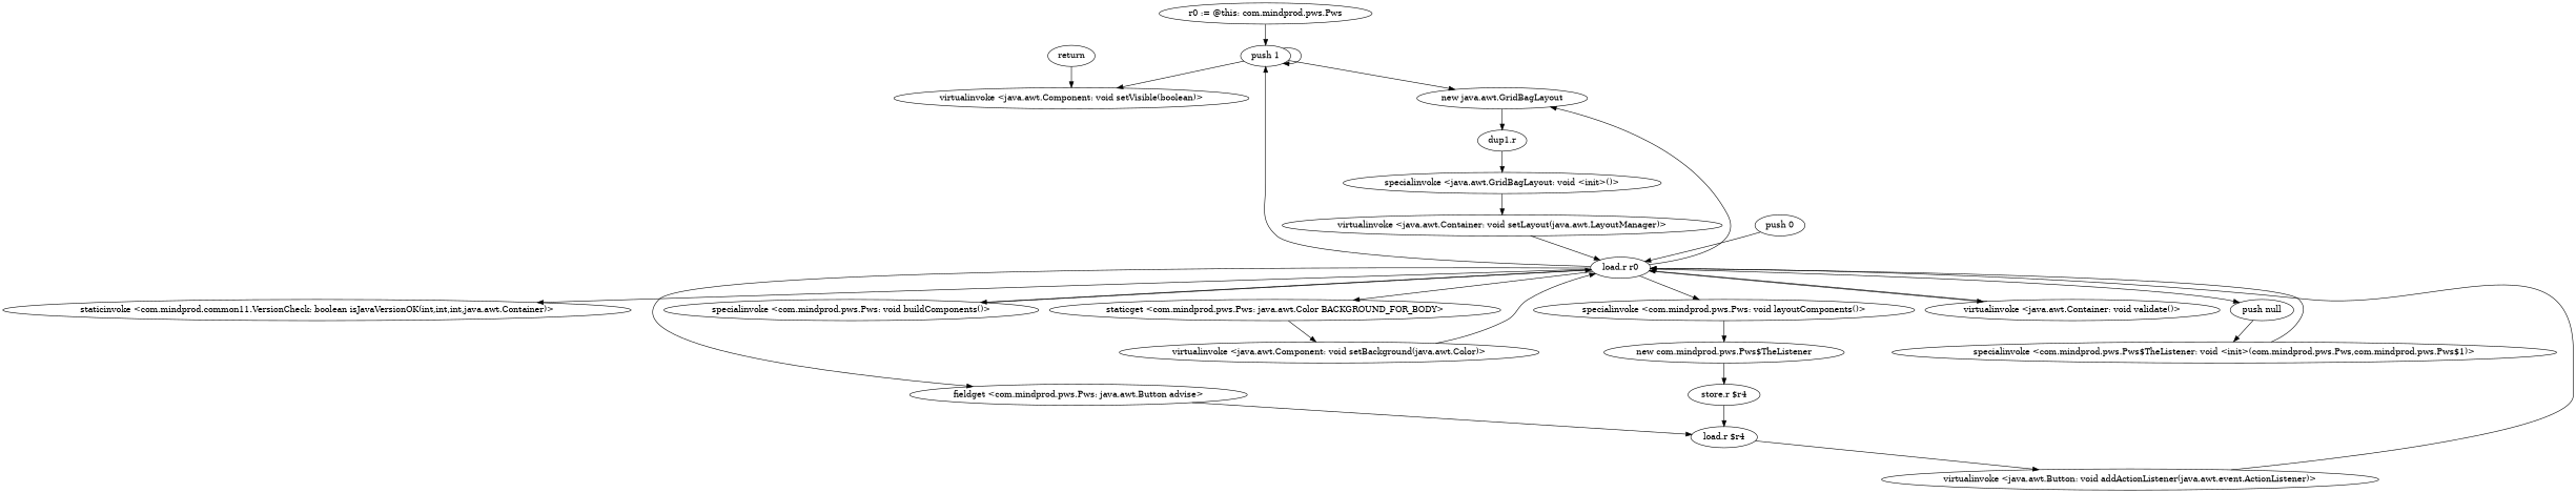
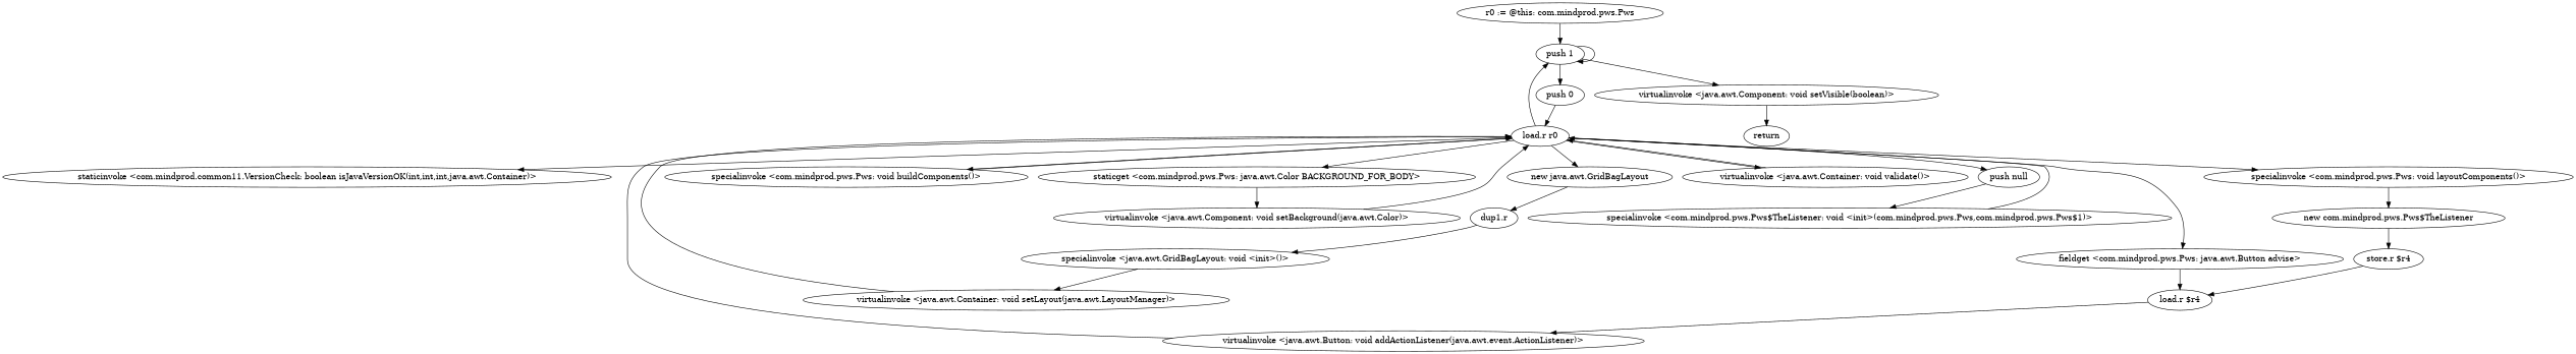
  digraph {
    "r0 := @this: com.mindprod.pws.Pws"
    "push 1"
    "push 0"
    "virtualinvoke <java.awt.Component: void setVisible(boolean)>"
    "load.r r0"
    return
    "staticinvoke <com.mindprod.common11.VersionCheck: boolean isJavaVersionOK(int,int,int,java.awt.Container)>"
    "staticget <com.mindprod.pws.Pws: java.awt.Color BACKGROUND_FOR_BODY>"
    "new java.awt.GridBagLayout"
    "specialinvoke <com.mindprod.pws.Pws: void buildComponents()>"
    "specialinvoke <com.mindprod.pws.Pws: void layoutComponents()>"
    "push null"
    "fieldget <com.mindprod.pws.Pws: java.awt.Button advise>"
    "virtualinvoke <java.awt.Container: void validate()>"
    "virtualinvoke <java.awt.Component: void setBackground(java.awt.Color)>"
    "dup1.r"
    "new com.mindprod.pws.Pws$TheListener"
    "specialinvoke <com.mindprod.pws.Pws$TheListener: void <init>(com.mindprod.pws.Pws,com.mindprod.pws.Pws$1)>"
    "load.r $r4"
    "specialinvoke <java.awt.GridBagLayout: void <init>()>"
    "virtualinvoke <java.awt.Container: void setLayout(java.awt.LayoutManager)>"
    "store.r $r4"
    "virtualinvoke <java.awt.Button: void addActionListener(java.awt.event.ActionListener)>"
    "r0 := @this: com.mindprod.pws.Pws" -> "push 1"
    "push 1" -> "push 1"
-   "push 1" -> "new java.awt.GridBagLayout"
+   "push 1" -> "push 0"
    "push 1" -> "virtualinvoke <java.awt.Component: void setVisible(boolean)>"
    "push 0" -> "load.r r0"
-   return -> "virtualinvoke <java.awt.Component: void setVisible(boolean)>"
+   "virtualinvoke <java.awt.Component: void setVisible(boolean)>" -> return
    "load.r r0" -> "push 1"
    "load.r r0" -> "staticinvoke <com.mindprod.common11.VersionCheck: boolean isJavaVersionOK(int,int,int,java.awt.Container)>"
    "load.r r0" -> "staticget <com.mindprod.pws.Pws: java.awt.Color BACKGROUND_FOR_BODY>"
    "load.r r0" -> "new java.awt.GridBagLayout"
    "load.r r0" -> "specialinvoke <com.mindprod.pws.Pws: void buildComponents()>"
    "load.r r0" -> "specialinvoke <com.mindprod.pws.Pws: void layoutComponents()>"
    "load.r r0" -> "push null"
    "load.r r0" -> "fieldget <com.mindprod.pws.Pws: java.awt.Button advise>"
    "load.r r0" -> "virtualinvoke <java.awt.Container: void validate()>"
    "staticget <com.mindprod.pws.Pws: java.awt.Color BACKGROUND_FOR_BODY>" -> "virtualinvoke <java.awt.Component: void setBackground(java.awt.Color)>"
    "new java.awt.GridBagLayout" -> "dup1.r"
    "specialinvoke <com.mindprod.pws.Pws: void buildComponents()>" -> "load.r r0"
    "specialinvoke <com.mindprod.pws.Pws: void layoutComponents()>" -> "new com.mindprod.pws.Pws$TheListener"
    "push null" -> "specialinvoke <com.mindprod.pws.Pws$TheListener: void <init>(com.mindprod.pws.Pws,com.mindprod.pws.Pws$1)>"
    "fieldget <com.mindprod.pws.Pws: java.awt.Button advise>" -> "load.r $r4"
    "virtualinvoke <java.awt.Container: void validate()>" -> "load.r r0"
    "virtualinvoke <java.awt.Component: void setBackground(java.awt.Color)>" -> "load.r r0"
    "dup1.r" -> "specialinvoke <java.awt.GridBagLayout: void <init>()>"
    "new com.mindprod.pws.Pws$TheListener" -> "store.r $r4"
    "specialinvoke <com.mindprod.pws.Pws$TheListener: void <init>(com.mindprod.pws.Pws,com.mindprod.pws.Pws$1)>" -> "load.r r0"
    "load.r $r4" -> "virtualinvoke <java.awt.Button: void addActionListener(java.awt.event.ActionListener)>"
    "specialinvoke <java.awt.GridBagLayout: void <init>()>" -> "virtualinvoke <java.awt.Container: void setLayout(java.awt.LayoutManager)>"
    "virtualinvoke <java.awt.Container: void setLayout(java.awt.LayoutManager)>" -> "load.r r0"
    "store.r $r4" -> "load.r $r4"
    "virtualinvoke <java.awt.Button: void addActionListener(java.awt.event.ActionListener)>" -> "load.r r0"
  }
